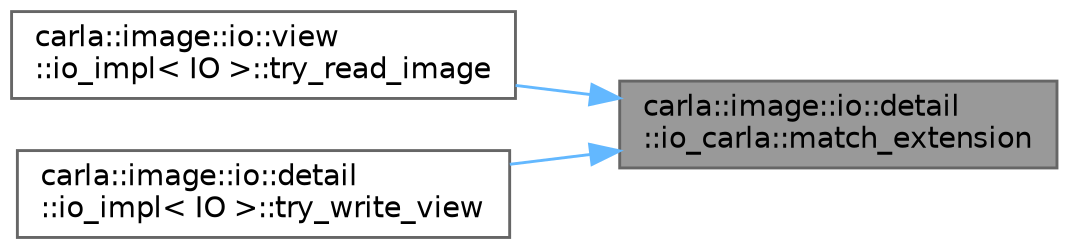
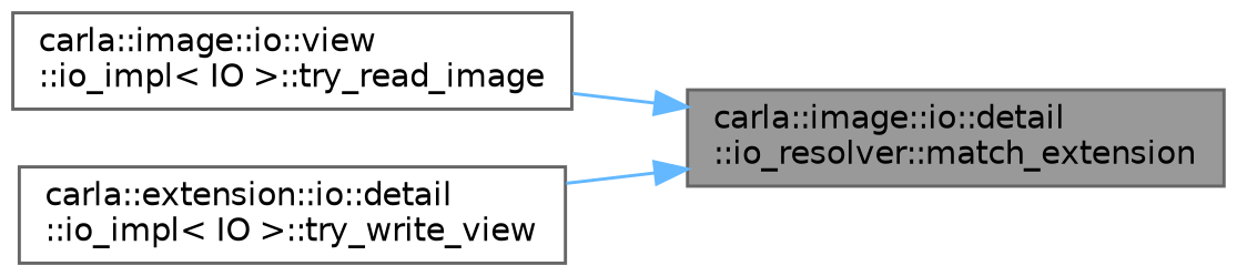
  digraph {
    rankdir=RL
    node [color=grey40 fillcolor=white fontname=Helvetica fontsize=10 shape=box style=filled]
    edge [color=steelblue1 dir=back fontname=Helvetica fontsize=10 labelfontname=Helvetica labelfontsize=10 style=solid]
-   n1 [color=gray40 fillcolor=grey60 fontcolor=black height=0.2 label="carla::image::io::detail\l::io_carla::match_extension" width=0.4]
+   n1 [color=gray40 fillcolor=grey60 fontcolor=black height=0.2 label="carla::image::io::detail\l::io_resolver::match_extension" width=0.4]
    n2 [height=0.2 label="carla::image::io::view\l::io_impl\< IO \>::try_read_image" width=0.4]
-   n3 [height=0.2 label="carla::image::io::detail\l::io_impl\< IO \>::try_write_view" width=0.4]
+   n3 [height=0.2 label="carla::extension::io::detail\l::io_impl\< IO \>::try_write_view" width=0.4]
    n1 -> n2
    n1 -> n3
  }
